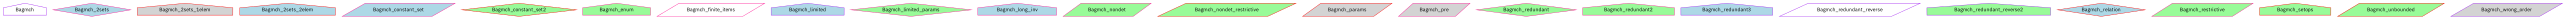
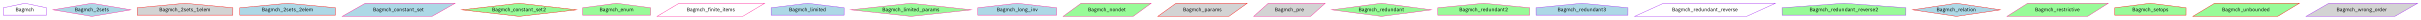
  digraph {
    fontname="IBM Plex Sans"
    node [shape=house style=filled fillcolor=palegreen color=deeppink fontname="IBM Plex Sans"]
    n1 [label=" Bagmch " fillcolor=white color=purple]
    n2 [label=" Bagmch_2sets " shape=diamond fillcolor=lightblue]
    n3 [label=" Bagmch_2sets_1elem " fillcolor=lightgrey color=red]
    n4 [label=" Bagmch_2sets_2elem " fillcolor=lightblue color=red]
    n5 [label=" Bagmch_constant_set " shape=parallelogram fillcolor=lightblue]
    n6 [label=" Bagmch_constant_set2 " shape=diamond color=red]
    n7 [label=" Bagmch_enum "]
    n8 [label=" Bagmch_finite_items " shape=parallelogram fillcolor=white]
    n9 [label=" Bagmch_limited " fillcolor=lightblue color=purple]
    n10 [label=" Bagmch_limited_params " shape=diamond]
    n11 [label=" Bagmch_long_inv " fillcolor=lightblue]
    n12 [label=" Bagmch_nondet " shape=parallelogram]
-   n13 [label=" Bagmch_nondet_restrictive " shape=parallelogram color=red]
    n14 [label=" Bagmch_params " shape=parallelogram fillcolor=lightgrey color=red]
    n15 [label=" Bagmch_pre " shape=parallelogram fillcolor=lightgrey]
    n16 [label=" Bagmch_redundant " shape=diamond]
    n17 [label=" Bagmch_redundant2 "]
    n18 [label=" Bagmch_redundant3 " fillcolor=lightblue color=purple]
    n19 [label=" Bagmch_redundant_reverse " shape=parallelogram fillcolor=white color=purple]
    n20 [label=" Bagmch_redundant_reverse2 " color=purple]
    n21 [label=" Bagmch_relation " shape=diamond fillcolor=lightblue color=red]
    n22 [label=" Bagmch_restrictive " shape=parallelogram]
    n23 [label=" Bagmch_setops " color=red]
    n24 [label=" Bagmch_unbounded " shape=parallelogram color=red]
    n25 [label=" Bagmch_wrong_order " shape=parallelogram fillcolor=lightgrey color=purple]
  }
